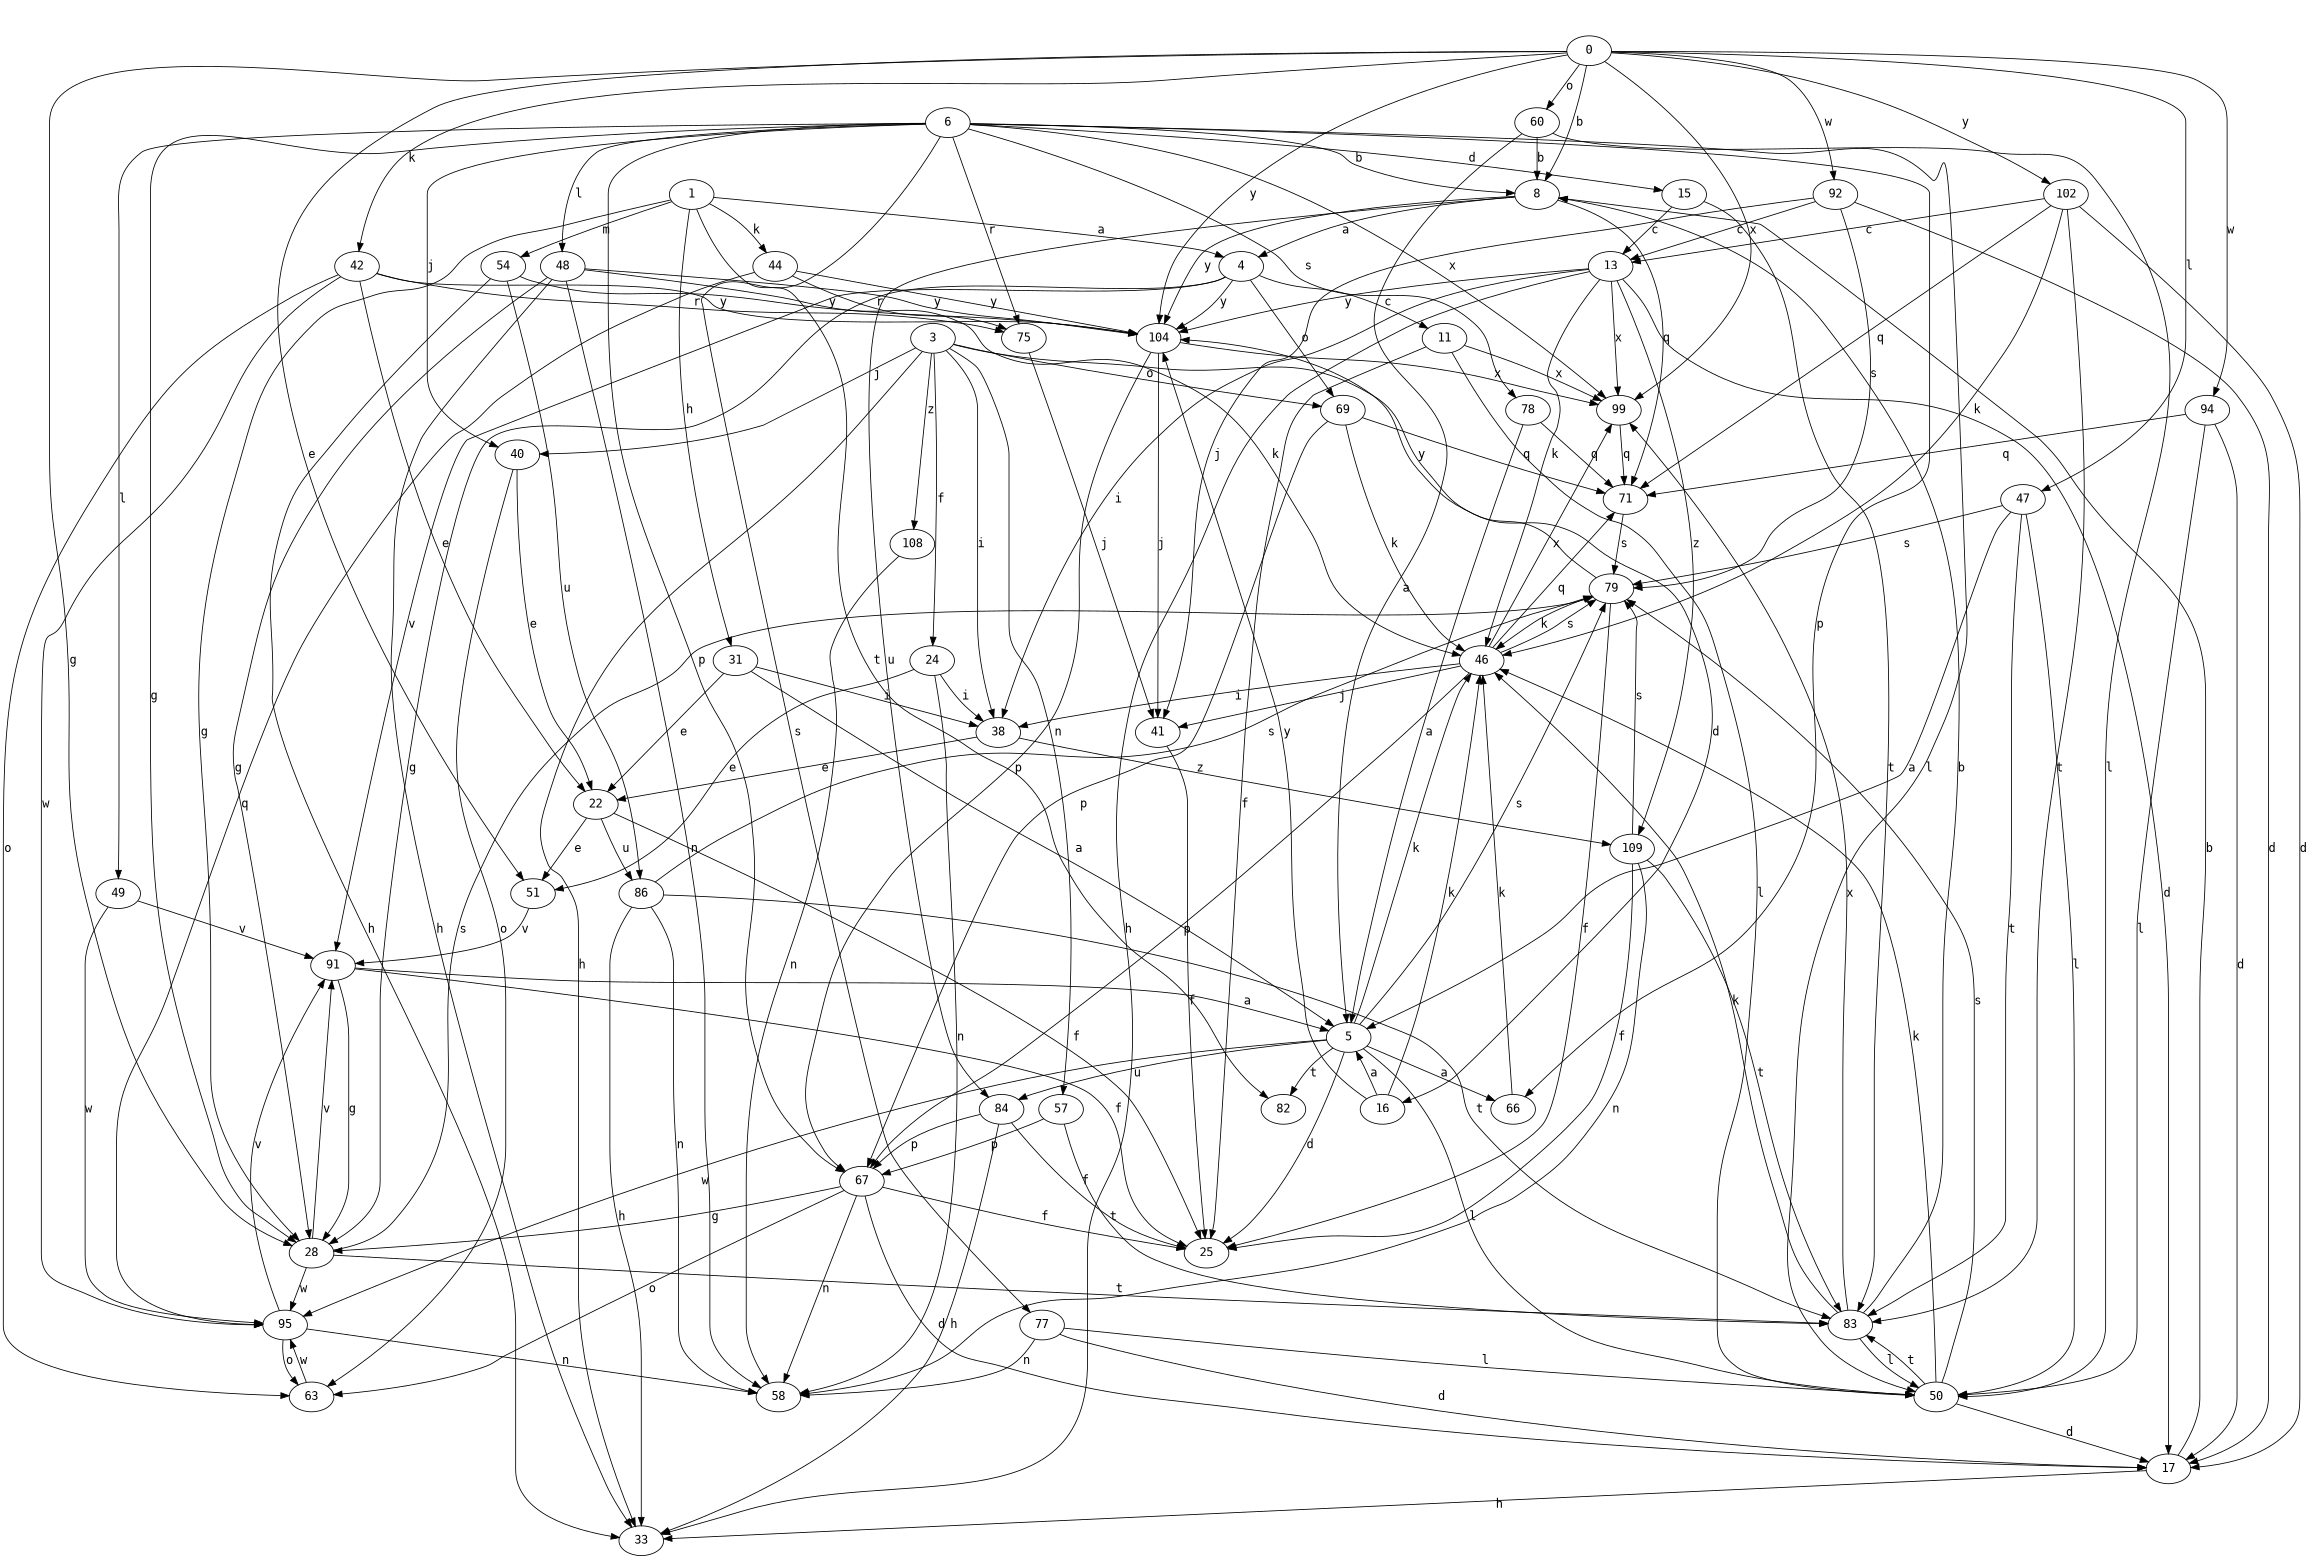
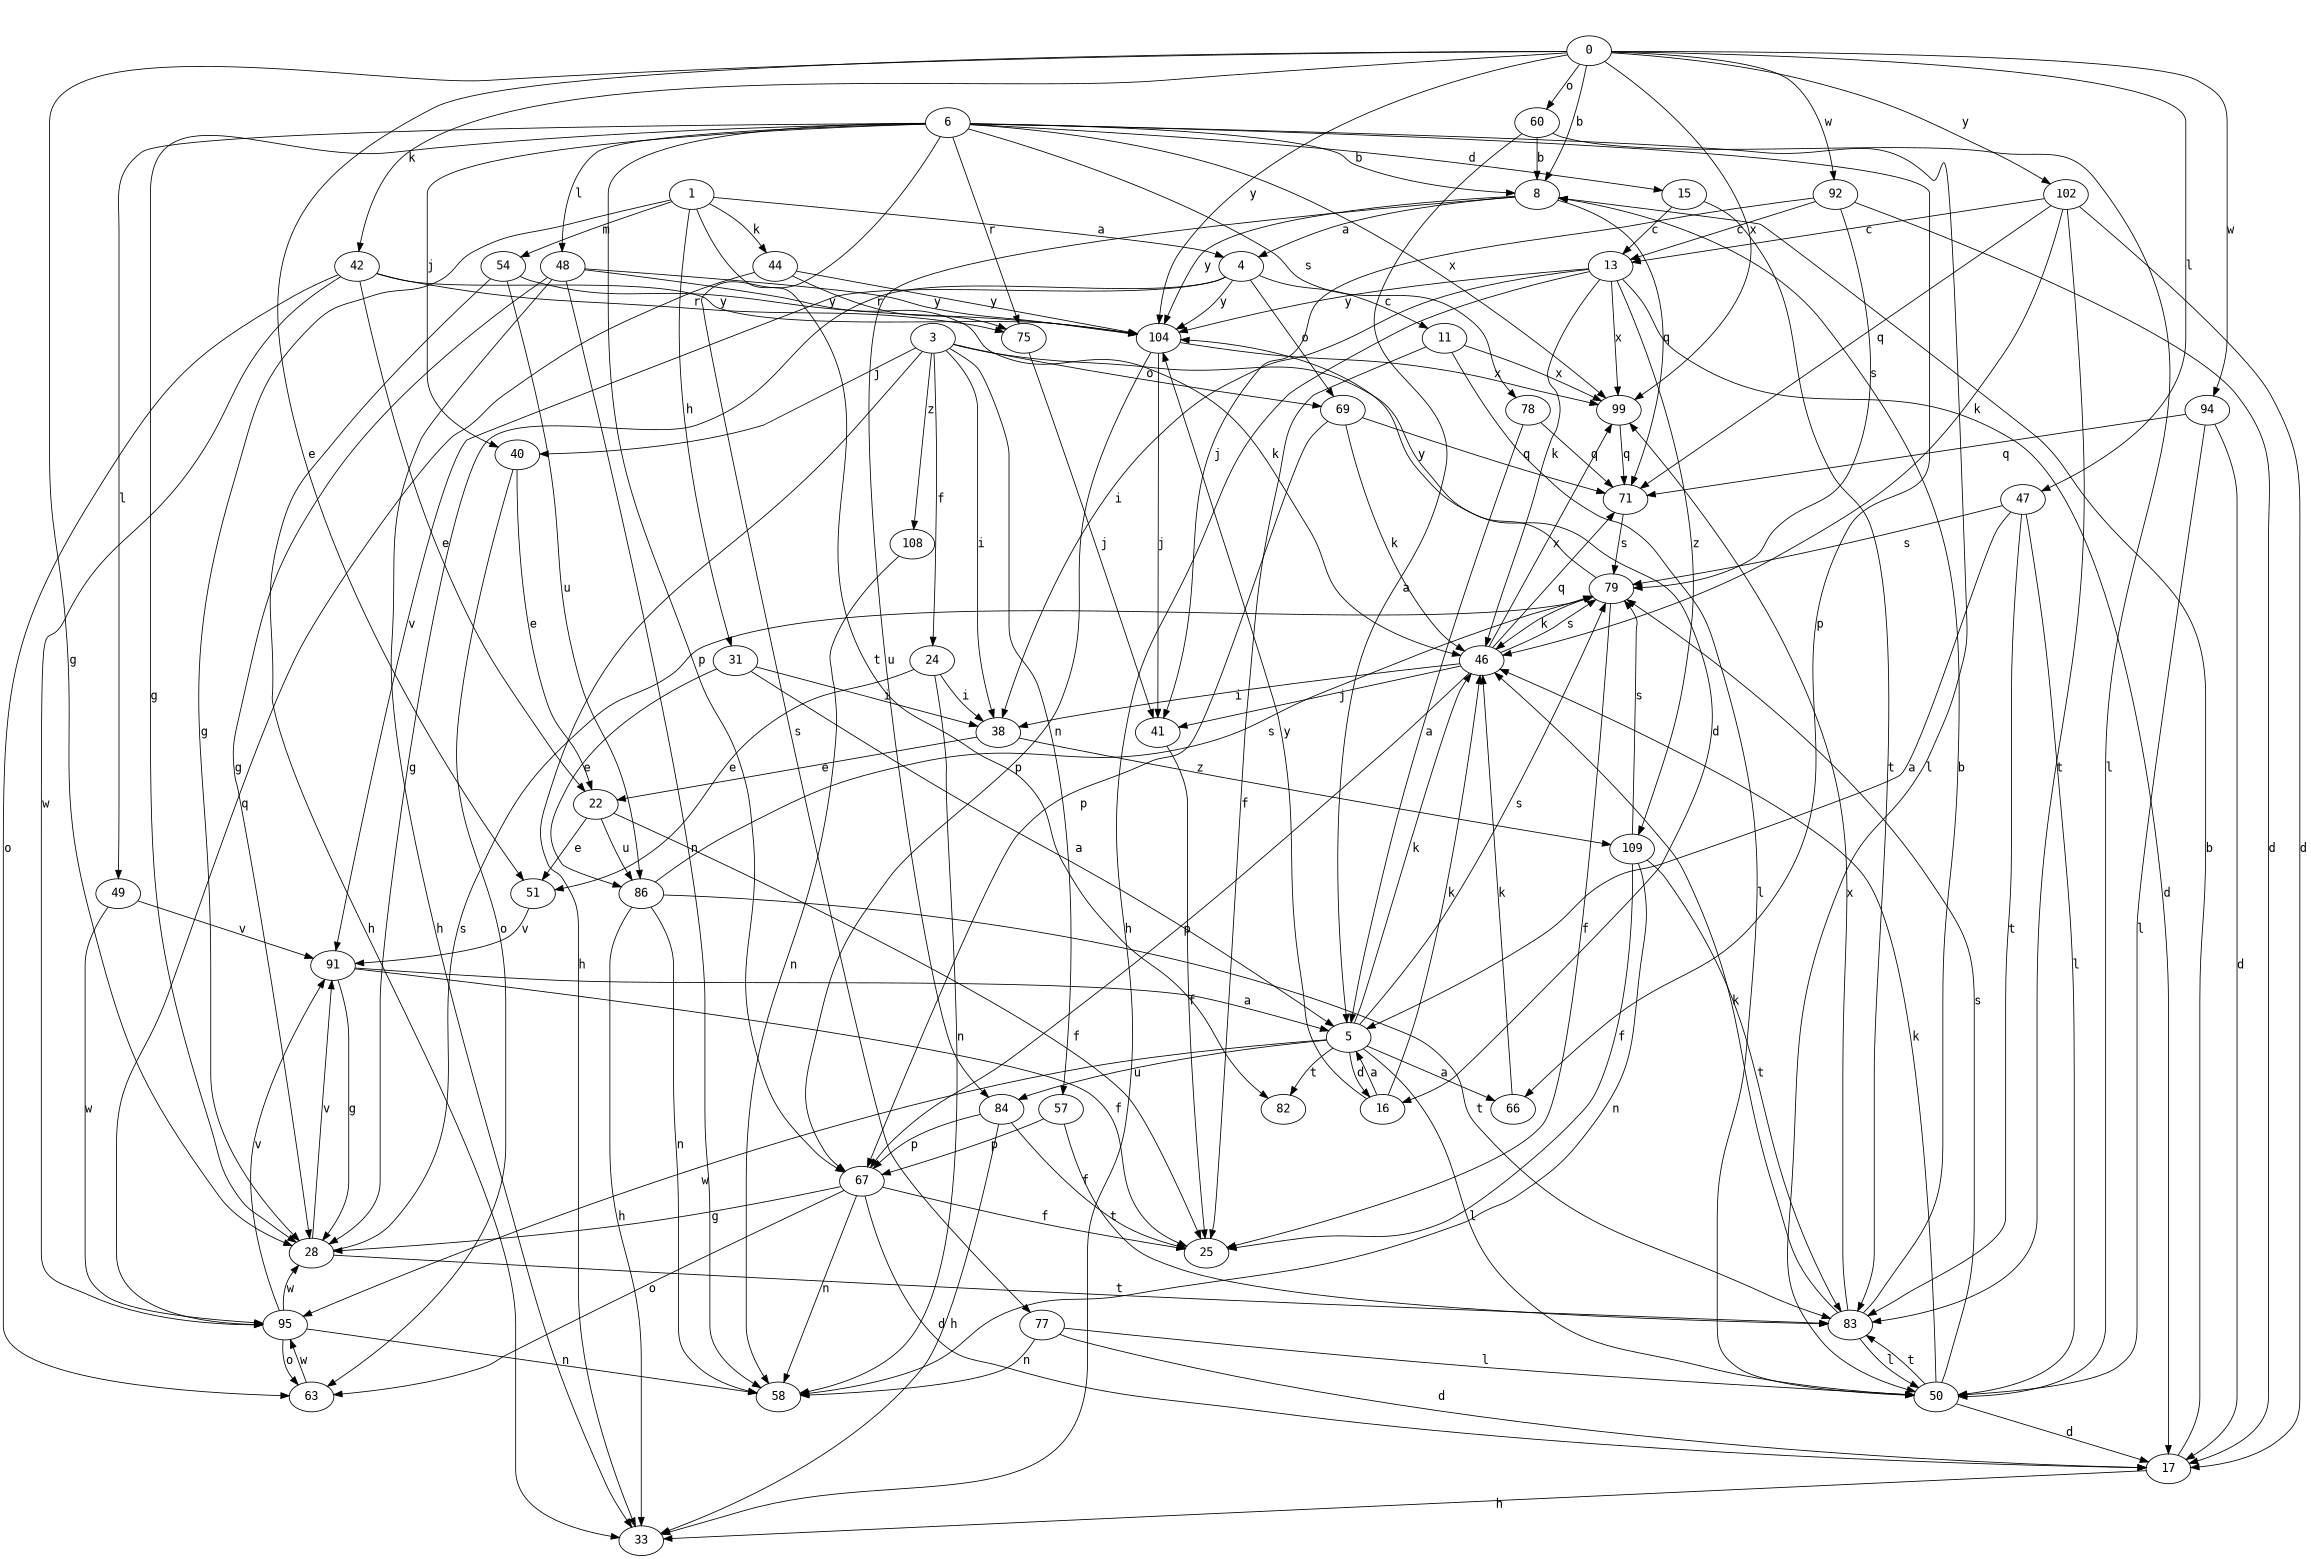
  strict digraph {
    fontname="DejaVu Sans Mono"
    node [fontname="DejaVu Sans Mono"]
    edge [fontname="DejaVu Sans Mono"]
    0
    8
    n3 [label=51]
    28
    42
    47
    60
    92
    94
    99
    102
    104
    4
    84
    71
    91
    79
    95
    83
    75
    22
    63
    50
    5
    13
    17
    41
    46
    67
    1
    31
    44
    54
    82
    n35 [label=69]
    11
    38
    33
    86
    n40 [label=6]
    15
    40
    48
    49
    66
    77
    78
    58
    25
    3
    16
    24
    57
    108
    109
    0 -> 8 [label=b]
    0 -> n3 [label=e]
    0 -> 28 [label=g]
    0 -> 42 [label=k]
    0 -> 47 [label=l]
    0 -> 60 [label=o]
    0 -> 92 [label=w]
    0 -> 94 [label=w]
    0 -> 99 [label=x]
    0 -> 102 [label=y]
    0 -> 104 [label=y]
    8 -> 104 [label=y]
    8 -> 4 [label=a]
    8 -> 84 [label=u]
    8 -> 71 [label=q]
    n3 -> 91 [label=v]
    28 -> 91 [label=v]
    28 -> 79 [label=s]
-   28 -> 95 [label=w]
+   95 -> 28 [label=w]
    28 -> 83 [label=t]
    42 -> 104 [label=y]
    42 -> 95 [label=w]
    42 -> 75 [label=r]
    42 -> 22 [label=e]
    42 -> 63 [label=o]
    47 -> 79 [label=s]
    47 -> 83 [label=t]
    47 -> 50 [label=l]
    47 -> 5 [label=a]
    60 -> 8 [label=b]
    60 -> 50 [label=l]
    60 -> 5 [label=a]
    92 -> 79 [label=s]
    92 -> 13 [label=c]
    92 -> 17 [label=d]
    92 -> 41 [label=j]
    94 -> 71 [label=q]
    94 -> 50 [label=l]
    94 -> 17 [label=d]
    99 -> 71 [label=q]
    102 -> 71 [label=q]
    102 -> 83 [label=t]
    102 -> 13 [label=c]
    102 -> 17 [label=d]
    102 -> 46 [label=k]
    104 -> 99 [label=x]
    104 -> 41 [label=j]
    104 -> 67 [label=p]
    4 -> 28 [label=g]
    4 -> 104 [label=y]
    4 -> 91 [label=v]
    4 -> n35 [label=o]
    4 -> 11 [label=c]
    84 -> 67 [label=p]
    84 -> 33 [label=h]
    84 -> 25 [label=f]
    71 -> 79 [label=s]
    91 -> 28 [label=g]
    91 -> 5 [label=a]
    91 -> 25 [label=f]
    79 -> 104 [label=y]
    79 -> 46 [label=k]
    79 -> 25 [label=f]
    95 -> 91 [label=v]
    95 -> 63 [label=o]
    95 -> 58 [label=n]
    83 -> 8 [label=b]
    83 -> 99 [label=x]
    83 -> 50 [label=l]
    83 -> 46 [label=k]
    75 -> 41 [label=j]
    22 -> n3 [label=e]
    22 -> 86 [label=u]
    22 -> 25 [label=f]
    63 -> 95 [label=w]
    50 -> 79 [label=s]
    50 -> 83 [label=t]
    50 -> 17 [label=d]
    50 -> 46 [label=k]
    5 -> 84 [label=u]
    5 -> 79 [label=s]
    5 -> 95 [label=w]
    5 -> 50 [label=l]
    5 -> 46 [label=k]
    5 -> 82 [label=t]
    5 -> 66 [label=a]
-   5 -> 25 [label=d]
+   5 -> 16 [label=d]
    13 -> 99 [label=x]
    13 -> 104 [label=y]
    13 -> 17 [label=d]
    13 -> 46 [label=k]
    13 -> 38 [label=i]
    13 -> 33 [label=h]
    13 -> 109 [label=z]
    17 -> 8 [label=b]
    17 -> 33 [label=h]
    41 -> 25 [label=f]
    46 -> 99 [label=x]
    46 -> 71 [label=q]
    46 -> 79 [label=s]
    46 -> 41 [label=j]
    46 -> 67 [label=p]
    46 -> 38 [label=i]
    67 -> 28 [label=g]
    67 -> 63 [label=o]
    67 -> 17 [label=d]
    67 -> 58 [label=n]
    67 -> 25 [label=f]
    1 -> 28 [label=g]
    1 -> 4 [label=a]
    1 -> 31 [label=h]
    1 -> 44 [label=k]
    1 -> 54 [label=m]
    1 -> 82 [label=t]
-   31 -> 22 [label=e]
+   31 -> 86 [label=e]
    31 -> 5 [label=a]
    31 -> 38 [label=i]
    44 -> 104 [label=y]
    44 -> 95 [label=q]
    44 -> 75 [label=r]
    54 -> 104 [label=y]
    54 -> 33 [label=h]
    54 -> 86 [label=u]
    n35 -> 71 [label=q]
    n35 -> 46 [label=k]
    n35 -> 67 [label=p]
    11 -> 99 [label=x]
    11 -> 50 [label=l]
    11 -> 25 [label=f]
    38 -> 22 [label=e]
    38 -> 109 [label=z]
    86 -> 79 [label=s]
    86 -> 83 [label=t]
    86 -> 33 [label=h]
    86 -> 58 [label=n]
    n40 -> 8 [label=b]
    n40 -> 28 [label=g]
    n40 -> 99 [label=x]
    n40 -> 75 [label=r]
    n40 -> 50 [label=l]
    n40 -> 67 [label=p]
    n40 -> 15 [label=d]
    n40 -> 40 [label=j]
    n40 -> 48 [label=l]
    n40 -> 49 [label=l]
    n40 -> 66 [label=p]
    n40 -> 77 [label=s]
    n40 -> 78 [label=s]
    15 -> 83 [label=t]
    15 -> 13 [label=c]
    40 -> 22 [label=e]
    40 -> 63 [label=o]
    48 -> 28 [label=g]
    48 -> 104 [label=y]
    48 -> 46 [label=k]
    48 -> 33 [label=h]
    48 -> 58 [label=n]
    49 -> 91 [label=v]
    49 -> 95 [label=w]
    66 -> 46 [label=k]
    77 -> 50 [label=l]
    77 -> 17 [label=d]
    77 -> 58 [label=n]
    78 -> 71 [label=q]
    78 -> 5 [label=a]
    3 -> n35 [label=o]
    3 -> 38 [label=i]
    3 -> 33 [label=h]
    3 -> 40 [label=j]
    3 -> 16 [label=d]
    3 -> 24 [label=f]
    3 -> 57 [label=n]
    3 -> 108 [label=z]
    16 -> 104 [label=y]
    16 -> 5 [label=a]
    16 -> 46 [label=k]
    24 -> n3 [label=e]
    24 -> 38 [label=i]
    24 -> 58 [label=n]
    57 -> 83 [label=t]
    57 -> 67 [label=p]
    108 -> 58 [label=n]
    109 -> 79 [label=s]
    109 -> 83 [label=t]
    109 -> 58 [label=n]
    109 -> 25 [label=f]
  }
